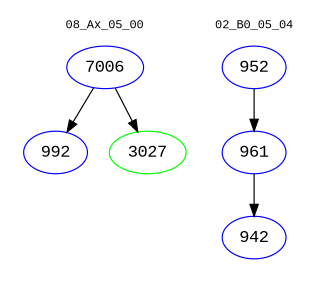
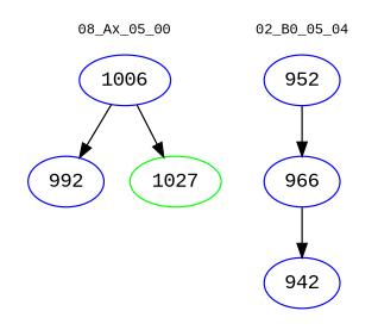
  digraph {
    fontname="Liberation Mono"
    node [color=blue fontname="Liberation Mono"]
    edge [color=black fontname="Liberation Mono"]
-   n1 [label=7006]
+   n1 [label=1006]
    n2 [label=992]
-   n3 [color=green label=3027]
+   n3 [color=green label=1027]
    n4 [label=952]
    n5 [label=942]
-   n6 [label=961]
+   n6 [label=966]
    subgraph cluster_1 {
      color=white
      fontsize=10
      label="08_Ax_05_00"
      n1
      n2
      n3
    }
    subgraph cluster_2 {
      color=white
      fontsize=10
      label="02_B0_05_04"
      n4
      n5
      n6
    }
    n1 -> n2
    n1 -> n3
    n4 -> n6
    n6 -> n5
  }
